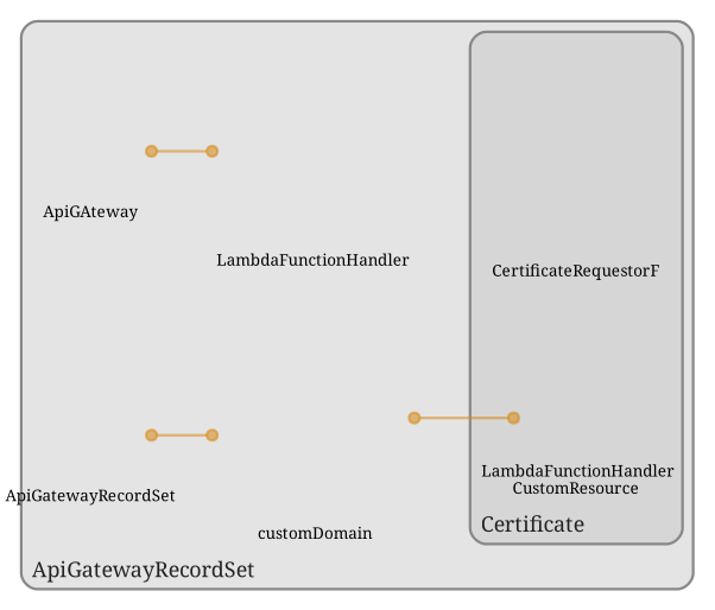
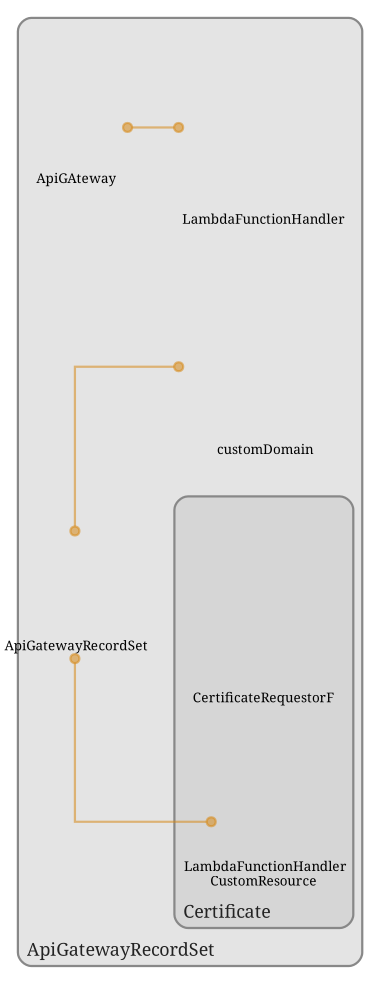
  digraph {
    compound=true
    fontcolor="#222222"
    fontname="Noto Serif"
    fontsize=15
    nodesep=0.60
    rankdir=LR
    ranksep=0.75
    splines=ortho
    node [fixedsize=true fontname="Noto Serif" fontsize=12 labelloc=b margin=8 penwidth=0 shape="node" style=rounded]
    edge [arrowhead=dot arrowtail=dot color="#D5871488" dir=both fontname="Noto Serif" penwidth=2]
    n1 [height=2.4819999999999998 label="\nCertificateRequestorF" width=2]
    n2 [height=1.682 label=" LambdaFunctionHandler\nCustomResource" width=1.2]
    n3 [height=2.4819999999999998 label="\nLambdaFunctionHandler" width=2]
    n4 [height=1.466 label=" ApiGAteway" width=1.2]
    n5 [height=2.266 label=" customDomain" width=2]
    n6 [height=1.466 label=" ApiGatewayRecordSet" width=1.2]
    subgraph sub_1 {
      subgraph cluster_2 {
        fillcolor="#e4e4e4"
        fontsize=16
        label=ApiGatewayRecordSet
        labeljust=l
        labelloc=b
        pencolor="#888888"
        penwidth=2
        style="filled,rounded"
        n3
        n4
        n5
        n6
        subgraph cluster_3 {
          fillcolor="#d6d6d6"
          fontsize=16
          label=Certificate
          labeljust=l
          labelloc=b
          pencolor="#888888"
          penwidth=2
          style="filled,rounded"
          n1
          n2
        }
      }
    }
    n4 -> n3
-   n5 -> n2
+   n6 -> n2
    n6 -> n5
  }
